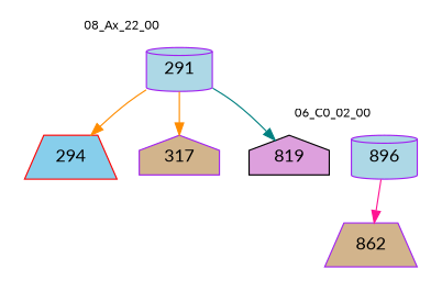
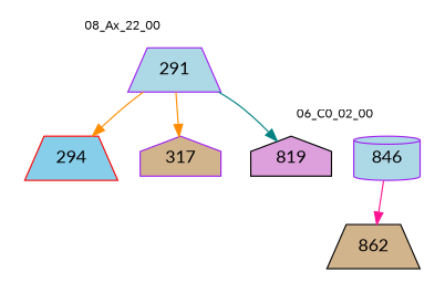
  digraph {
    fontname=Lato
    node [color=purple fillcolor=lightblue fontname=Lato shape=cylinder style=filled]
    edge [color=darkorange fontname=Lato]
-   n1 [label=291]
+   n1 [label=291 shape=trapezium]
    n2 [color=red fillcolor=skyblue label=294 shape=trapezium]
    n3 [fillcolor=tan label=317 shape=house]
-   n4 [label=896]
+   n4 [label=846]
    n5 [color=black fillcolor=plum label=819 shape=house]
-   n6 [fillcolor=tan label=862 shape=trapezium]
+   n6 [color=black fillcolor=tan label=862 shape=trapezium]
    subgraph cluster_1 {
      color=white
      fontsize=10
      label="08_Ax_22_00"
      n1
      n2
      n3
    }
    subgraph cluster_2 {
      color=white
      fontsize=10
      label="06_C0_02_00"
      n4
      n5
      n6
    }
    n1 -> n2
    n1 -> n3
    n1 -> n5 [color=teal]
    n4 -> n6 [color=deeppink]
  }
